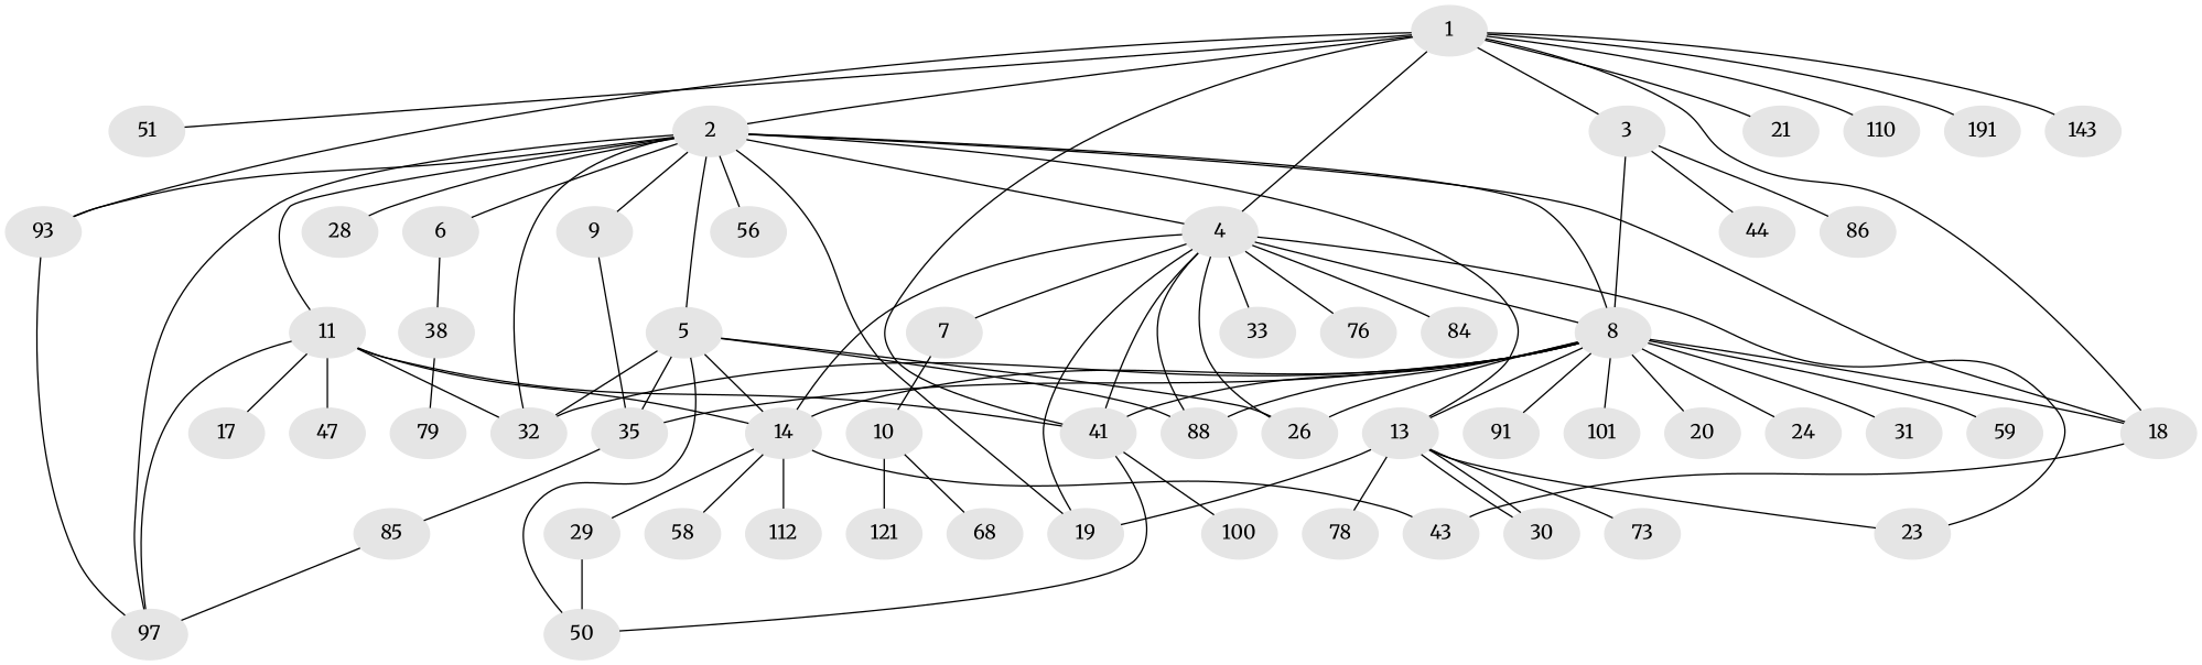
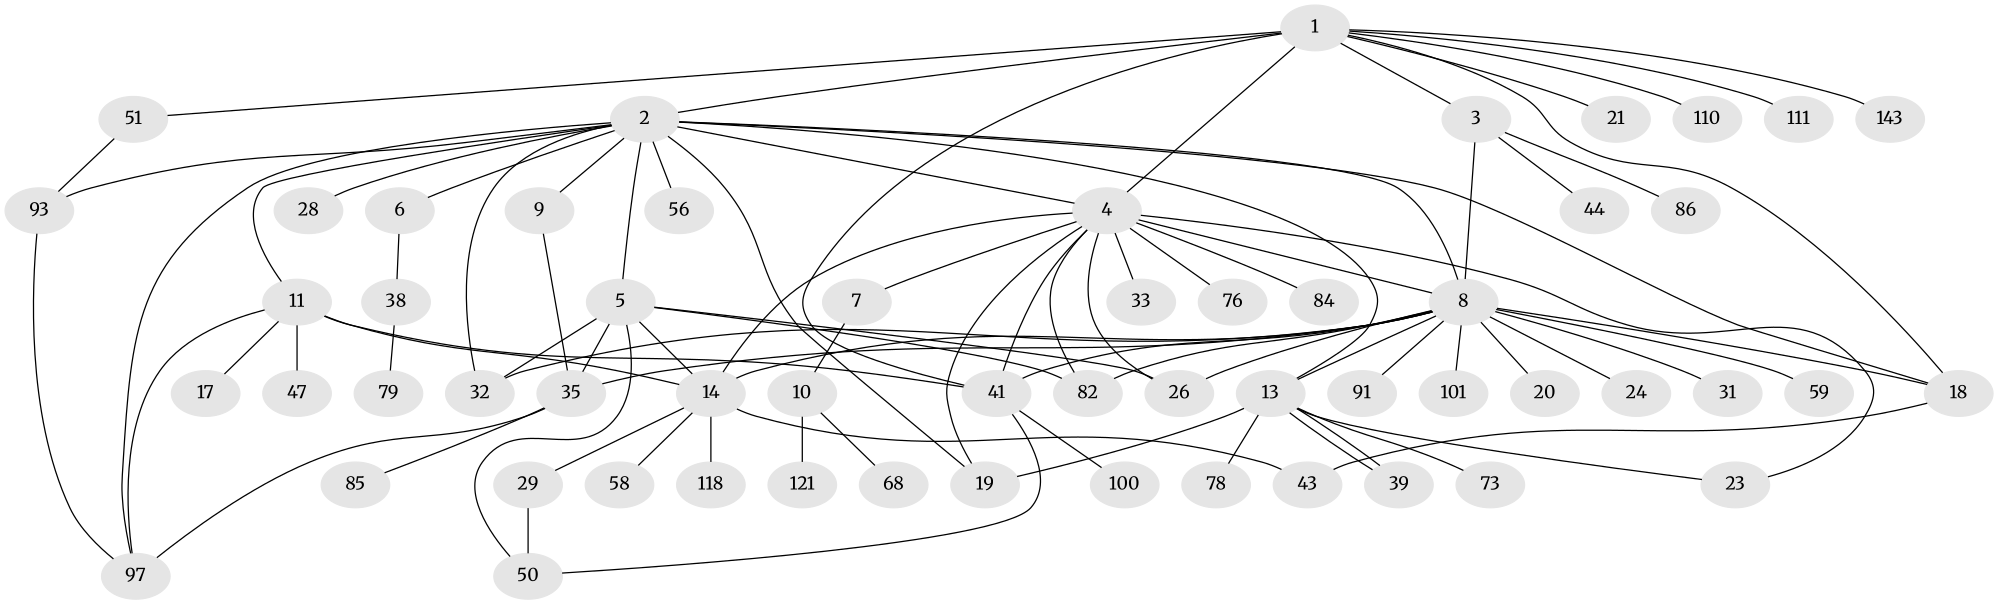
  graph {
    fontname=Merriweather
    node [color=gray90 fontname=Merriweather style=filled]
    edge [fontname=Merriweather]
    1 [super="+82+12+80"]
    2 [super="+133+94+40+123+15"]
    3
    4 [super="+42+54+62+45"]
    18 [super="+49+55"]
    21
    41 [super="+64"]
    51
    93 [super="+108"]
    110
-   111 [label=191]
+   111
    143
    5 [super="+34"]
    6
    8 [super="+16+53+109"]
    9
    11 [super="+107+116+25"]
    13 [super="+57+70"]
    19 [super="+36"]
    28
    32 [super="+63"]
    56
    97 [super="+137"]
    44
    86
    14 [super="+22+69+27"]
    7
    23 [super="+117+138"]
    26 [super="+39+72"]
    33
    76 [super="+99+81"]
    84
-   88
+   88 [label=82]
    29 [super="+112+37"]
    43
    58
-   118 [label=112]
+   118
    50 [super="+129"]
    100
    35 [super="+125+103+75"]
    38
    20
    24 [super="+60"]
    31 [super="+131+65"]
    59
    91 [super="+126"]
    101
    17
    47 [super="+52+105+135"]
-   30
+   30 [label=39]
    73
    78
    10
    85
    79
    68 [super="+114"]
    121
    1 -- 2
    1 -- 3
    1 -- 4 [weight=2]
    1 -- 18
    1 -- 21
    1 -- 41
    1 -- 51
-   1 -- 93
+   51 -- 93
    1 -- 110
    1 -- 111
    1 -- 143
    2 -- 4
    2 -- 18
    2 -- 93
    2 -- 5
    2 -- 6
    2 -- 8 [weight=2]
    2 -- 9
    2 -- 11
    2 -- 13
    2 -- 19
    2 -- 28
    2 -- 32
    2 -- 56
    2 -- 97
    3 -- 8
    3 -- 44
    3 -- 86
    4 -- 41
    4 -- 8 [weight=3]
    4 -- 19 [weight=3]
    4 -- 14
    4 -- 7
    4 -- 23
    4 -- 26
    4 -- 33
    4 -- 76
    4 -- 84
    4 -- 88
    18 -- 43
    41 -- 50
    41 -- 100
    93 -- 97
    5 -- 32
    5 -- 14
    5 -- 26
    5 -- 88
    5 -- 50
    5 -- 35
    6 -- 38
    8 -- 18 [weight=3]
    8 -- 41
    8 -- 13
    8 -- 32
    8 -- 14
    8 -- 26
    8 -- 88
    8 -- 35
    8 -- 20
    8 -- 24
    8 -- 31
    8 -- 59
    8 -- 91
    8 -- 101
    9 -- 35
    11 -- 41
-   11 -- 32
    11 -- 97
    11 -- 14
    11 -- 17
    11 -- 47
    13 -- 19 [weight=2]
    13 -- 23
    13 -- 30
    13 -- 30
    13 -- 73
    13 -- 78
    14 -- 29
    14 -- 43
    14 -- 58
    14 -- 118
    7 -- 10
    29 -- 50
-   85 -- 97
+   35 -- 97
    35 -- 85
    38 -- 79
    10 -- 68
    10 -- 121
  }
